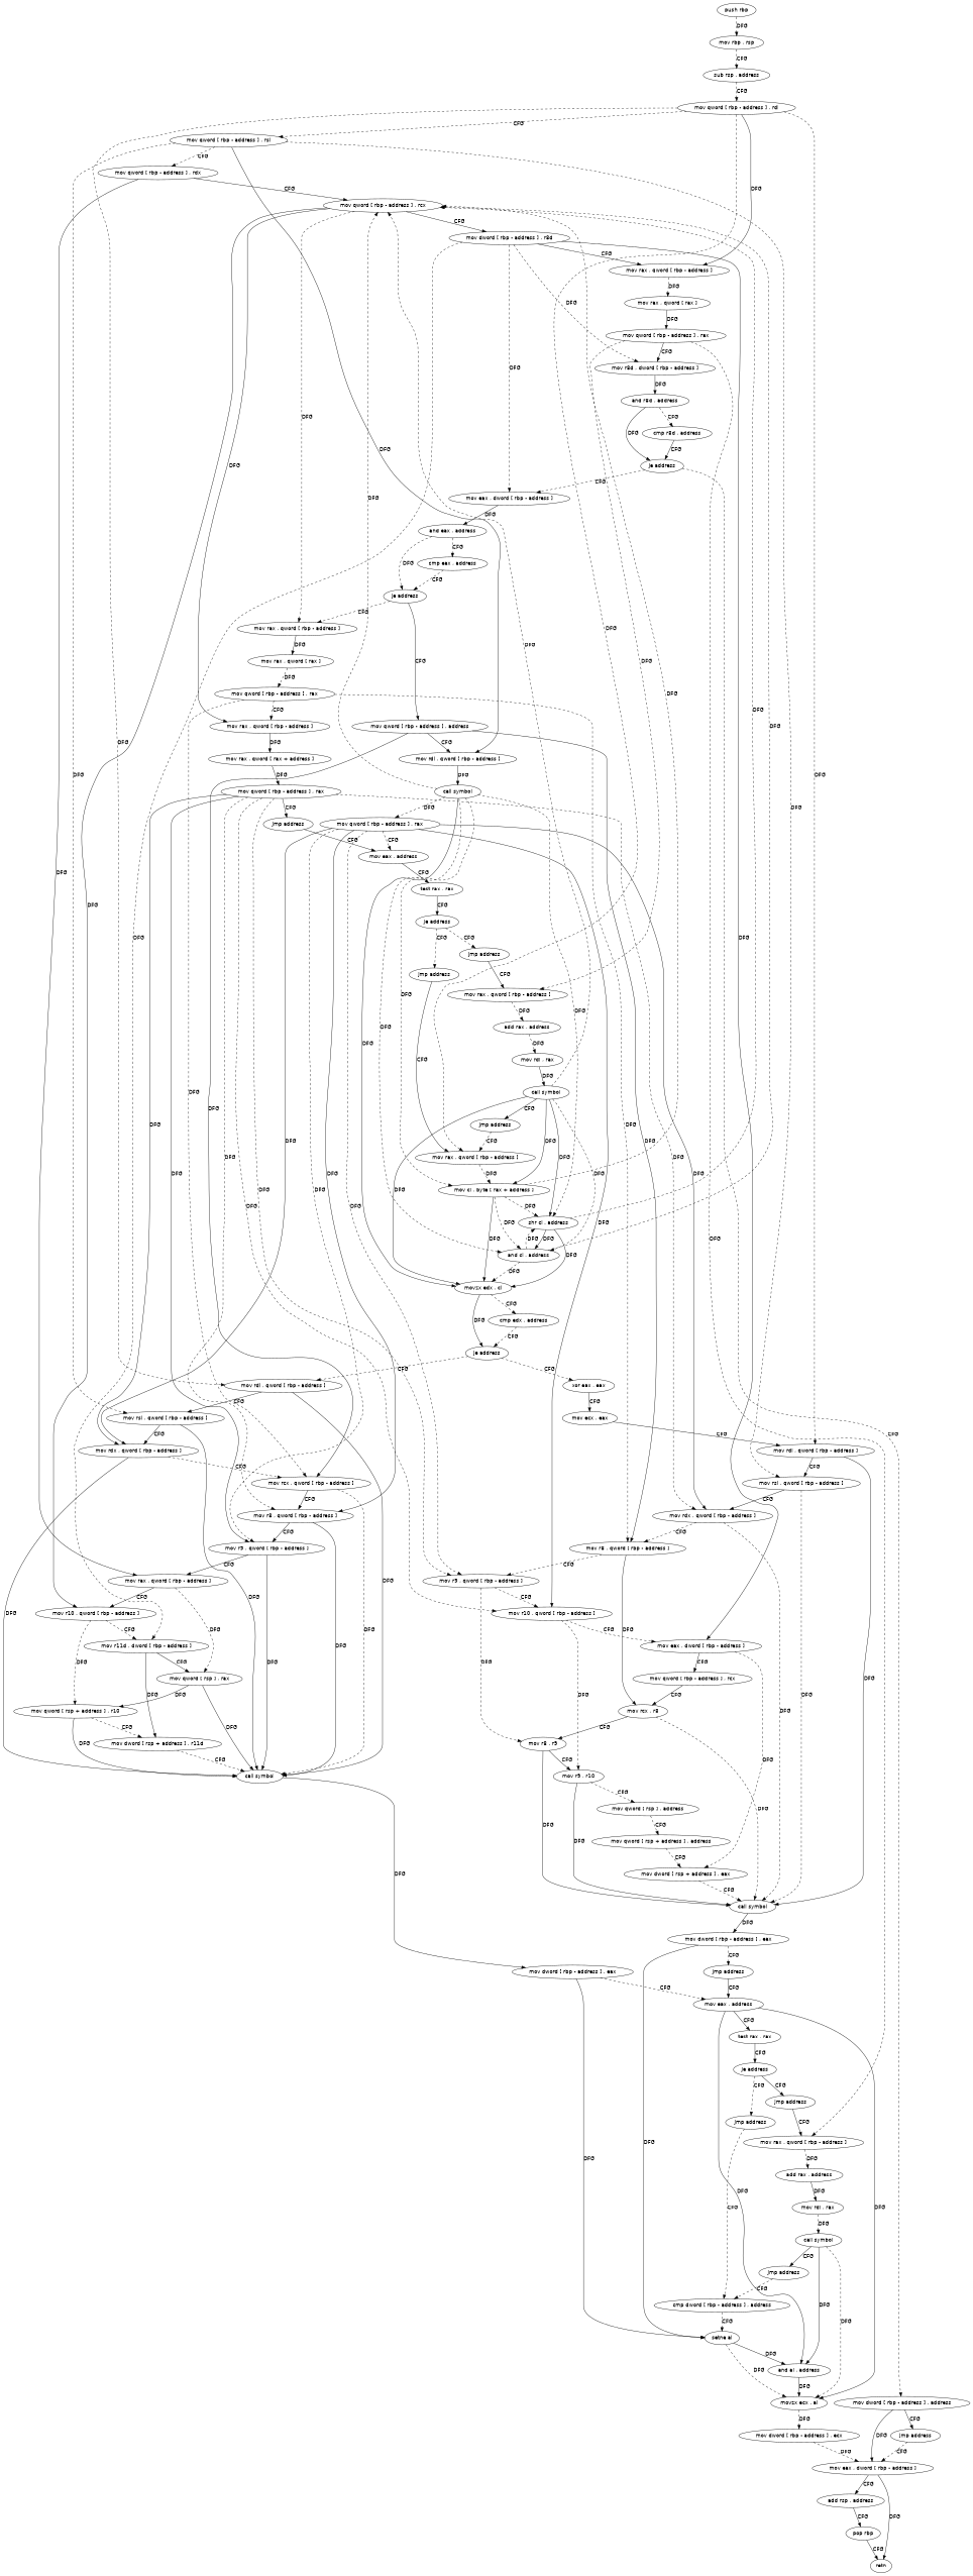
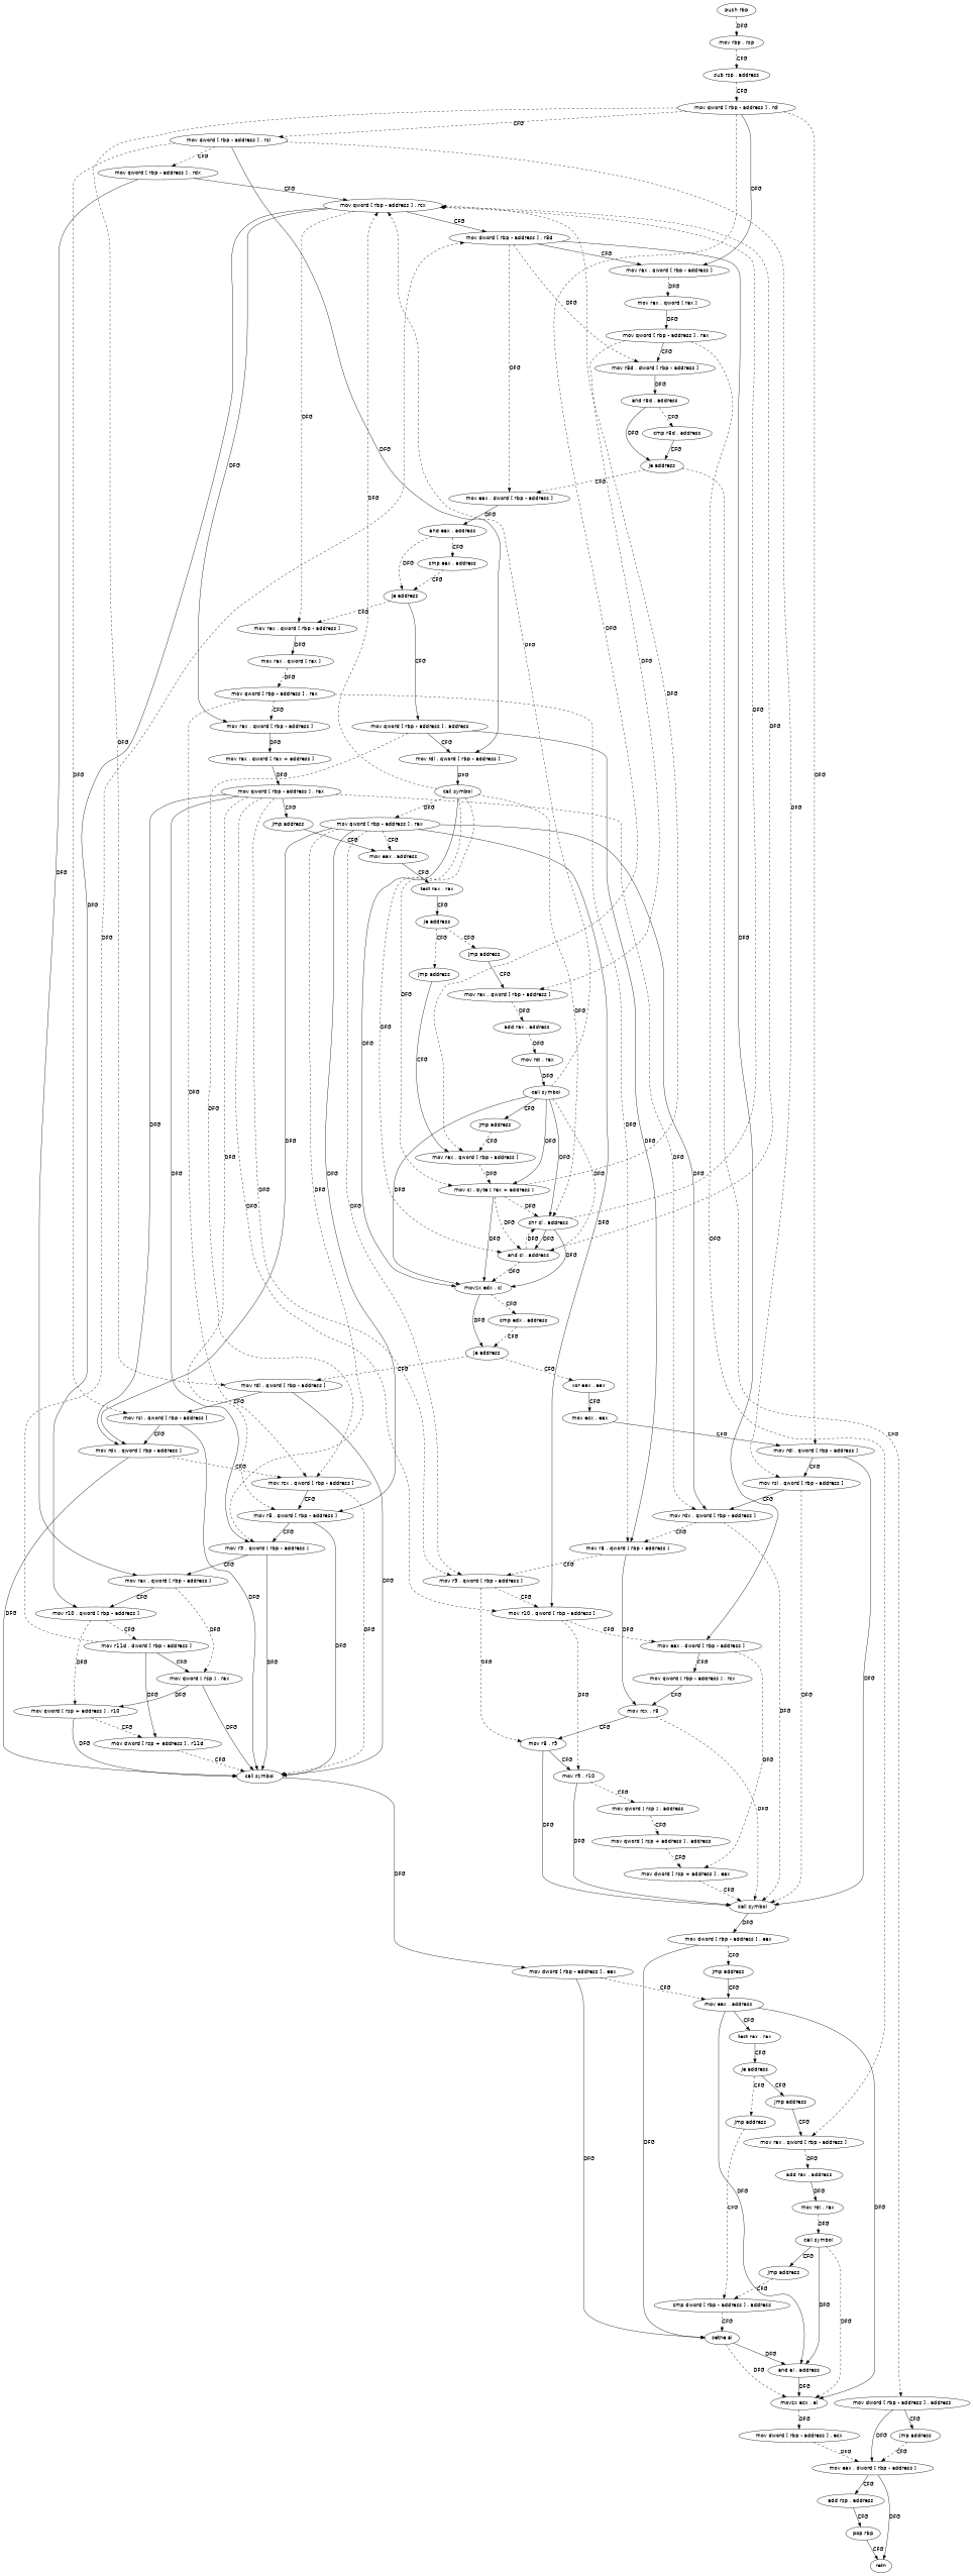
  digraph {
    fontname="DejaVu Sans"
    node [fontname="DejaVu Sans"]
    edge [fontname="DejaVu Sans" style=solid]
    n1 [label="push rbp"]
    n2 [label="mov rbp , rsp"]
    n3 [label="sub rsp , address"]
    n4 [label="mov qword [ rbp - address ] , rdi"]
    n5 [label="mov qword [ rbp - address ] , rsi"]
    n6 [label="mov rax , qword [ rbp - address ]"]
    n7 [label="mov rax , qword [ rbp - address ]"]
    n8 [label="mov rdi , qword [ rbp - address ]"]
    n9 [label="mov rdi , qword [ rbp - address ]"]
    n10 [label="mov qword [ rbp - address ] , rdx"]
    n11 [label="mov rdi , qword [ rbp - address ]"]
    n12 [label="mov rsi , qword [ rbp - address ]"]
    n13 [label="mov rsi , qword [ rbp - address ]"]
    n14 [label="mov rax , qword [ rax ]"]
    n15 [label="mov cl , byte [ rax + address ]"]
    n16 [label="call symbol"]
    n17 [label="call symbol"]
    n18 [label="mov qword [ rbp - address ] , rcx"]
    n19 [label="mov rax , qword [ rbp - address ]"]
    n20 [label="call symbol"]
    n21 [label="mov rdx , qword [ rbp - address ]"]
    n22 [label="mov rdx , qword [ rbp - address ]"]
    n23 [label="mov dword [ rbp - address ] , r8d"]
    n24 [label="mov rax , qword [ rbp - address ]"]
    n25 [label="mov rax , qword [ rbp - address ]"]
    n26 [label="mov r10 , qword [ rbp - address ]"]
    n27 [label="mov qword [ rsp ] , rax"]
    n28 [label="mov r8d , dword [ rbp - address ]"]
    n29 [label="mov eax , dword [ rbp - address ]"]
    n30 [label="mov r11d , dword [ rbp - address ]"]
    n31 [label="mov eax , dword [ rbp - address ]"]
    n32 [label="mov rax , qword [ rax ]"]
    n33 [label="mov rax , qword [ rax + address ]"]
    n34 [label="mov qword [ rsp + address ] , r10"]
    n35 [label="and r8d , address"]
    n36 [label="and eax , address"]
    n37 [label="mov dword [ rsp + address ] , r11d"]
    n38 [label="mov qword [ rbp - address ] , rcx"]
    n39 [label="mov dword [ rsp + address ] , eax"]
    n40 [label="mov qword [ rbp - address ] , rax"]
    n41 [label="mov rax , qword [ rbp - address ]"]
    n42 [label="mov rax , qword [ rbp - address ]"]
    n43 [label="add rax , address"]
    n44 [label="add rax , address"]
    n45 [label="cmp r8d , address"]
    n46 [label="je address"]
    n47 [label="mov dword [ rbp - address ] , address"]
    n48 [label="jmp address"]
    n49 [label="mov eax , dword [ rbp - address ]"]
    n50 [label="cmp eax , address"]
    n51 [label="je address"]
    n52 [label="add rsp , address"]
    n53 [label=retn]
    n54 [label="mov qword [ rbp - address ] , address"]
    n55 [label="mov rcx , qword [ rbp - address ]"]
    n56 [label="mov r8 , qword [ rbp - address ]"]
    n57 [label="mov r8 , qword [ rbp - address ]"]
    n58 [label="mov r9 , qword [ rbp - address ]"]
    n59 [label="mov rcx , r8"]
    n60 [label="mov qword [ rbp - address ] , rax"]
    n61 [label="pop rbp"]
    n62 [label="mov qword [ rbp - address ] , rax"]
    n63 [label="shr cl , address"]
    n64 [label="and cl , address"]
    n65 [label="movzx edx , cl"]
    n66 [label="mov eax , address"]
    n67 [label="mov r9 , qword [ rbp - address ]"]
    n68 [label="mov r10 , qword [ rbp - address ]"]
    n69 [label="cmp edx , address"]
    n70 [label="je address"]
    n71 [label="test rax , rax"]
    n72 [label="mov r8 , r9"]
    n73 [label="mov r9 , r10"]
    n74 [label="je address"]
    n75 [label="mov qword [ rbp - address ] , rax"]
    n76 [label="jmp address"]
    n77 [label="jmp address"]
    n78 [label="jmp address"]
    n79 [label="mov rdi , rax"]
    n80 [label="xor eax , eax"]
    n81 [label="mov ecx , eax"]
    n82 [label="mov dword [ rbp - address ] , eax"]
    n83 [label="call symbol"]
    n84 [label="jmp address"]
    n85 [label="mov eax , address"]
    n86 [label="setne al"]
    n87 [label="test rax , rax"]
    n88 [label="and al , address"]
    n89 [label="movzx ecx , al"]
    n90 [label="je address"]
    n91 [label="mov dword [ rbp - address ] , ecx"]
    n92 [label="mov dword [ rbp - address ] , eax"]
    n93 [label="mov qword [ rsp ] , address"]
    n94 [label="mov qword [ rsp + address ] , address"]
    n95 [label="jmp address"]
    n96 [label="jmp address"]
    n97 [label="cmp dword [ rbp - address ] , address"]
    n98 [label="jmp address"]
    n99 [label="mov rdi , rax"]
    n100 [label="call symbol"]
    n101 [label="jmp address"]
    n1 -> n2 [label=DFG style=dashed]
    n2 -> n3 [label=CFG style=dashed]
    n3 -> n4 [label=CFG style=dashed]
    n4 -> n5 [label=CFG style=dashed]
    n4 -> n6 [label=DFG]
    n4 -> n7 [label=DFG style=dashed]
    n4 -> n8 [label=DFG style=dashed]
    n4 -> n9 [label=DFG style=dashed]
    n5 -> n10 [label=CFG style=dashed]
    n5 -> n11 [label=DFG]
    n5 -> n12 [label=DFG style=dashed]
    n5 -> n13 [label=DFG style=dashed]
    n6 -> n14 [label=DFG style=dashed]
    n7 -> n15 [label=DFG style=dashed]
    n8 -> n12 [label=CFG]
    n8 -> n16 [label=DFG]
    n9 -> n13 [label=CFG]
    n9 -> n17 [label=DFG]
    n10 -> n18 [label=CFG]
    n10 -> n19 [label=DFG]
    n11 -> n20 [label=DFG]
    n12 -> n16 [label=DFG]
    n12 -> n21 [label=CFG]
    n13 -> n17 [label=DFG style=dashed]
    n13 -> n22 [label=CFG]
    n14 -> n40 [label=DFG]
    n15 -> n18 [label=DFG style=dashed]
    n15 -> n63 [label=DFG style=dashed]
    n15 -> n64 [label=DFG style=dashed]
    n15 -> n65 [label=DFG]
    n16 -> n82 [label=DFG]
    n17 -> n92 [label=DFG]
    n18 -> n23 [label=CFG]
    n18 -> n24 [label=DFG style=dashed]
    n18 -> n25 [label=DFG]
    n18 -> n26 [label=DFG]
    n19 -> n26 [label=CFG]
    n19 -> n27 [label=DFG style=dashed]
    n20 -> n15 [label=DFG style=dashed]
    n20 -> n18 [label=DFG style=dashed]
    n20 -> n62 [label=DFG style=dashed]
    n20 -> n63 [label=DFG style=dashed]
    n20 -> n64 [label=DFG style=dashed]
    n20 -> n65 [label=DFG]
    n21 -> n16 [label=DFG]
    n21 -> n55 [label=CFG style=dashed]
    n22 -> n17 [label=DFG style=dashed]
    n22 -> n56 [label=CFG style=dashed]
    n23 -> n6 [label=CFG]
    n23 -> n28 [label=DFG style=dashed]
    n23 -> n29 [label=DFG style=dashed]
-   n23 -> n30 [label=DFG style=dashed]
+   n30 -> n23 [label=DFG style=dashed]
    n23 -> n31 [label=DFG]
    n24 -> n32 [label=DFG]
    n25 -> n33 [label=DFG]
    n26 -> n30 [label=CFG style=dashed]
    n26 -> n34 [label=DFG style=dashed]
    n27 -> n16 [label=DFG]
    n27 -> n34 [label=DFG]
    n28 -> n35 [label=DFG]
    n29 -> n36 [label=DFG]
    n30 -> n27 [label=CFG]
    n30 -> n37 [label=DFG]
    n31 -> n38 [label=CFG]
    n31 -> n39 [label=DFG style=dashed]
    n32 -> n60 [label=DFG style=dashed]
    n33 -> n75 [label=DFG]
    n34 -> n16 [label=DFG]
    n34 -> n37 [label=CFG style=dashed]
    n35 -> n45 [label=CFG style=dashed]
    n35 -> n46 [label=DFG]
    n36 -> n50 [label=CFG style=dashed]
    n36 -> n51 [label=DFG style=dashed]
    n37 -> n16 [label=CFG style=dashed]
    n38 -> n59 [label=CFG]
    n39 -> n17 [label=CFG style=dashed]
    n40 -> n28 [label=CFG]
    n40 -> n41 [label=DFG style=dashed]
    n40 -> n42 [label=DFG style=dashed]
    n41 -> n43 [label=DFG style=dashed]
    n42 -> n44 [label=DFG style=dashed]
    n43 -> n79 [label=DFG style=dashed]
    n44 -> n99 [label=DFG]
    n45 -> n46 [label=CFG]
    n46 -> n29 [label=CFG style=dashed]
    n46 -> n47 [label=CFG style=dashed]
    n47 -> n48 [label=CFG]
    n47 -> n49 [label=DFG]
    n48 -> n49 [label=CFG style=dashed]
    n49 -> n52 [label=CFG]
    n49 -> n53 [label=DFG]
    n50 -> n51 [label=CFG style=dashed]
    n51 -> n24 [label=CFG style=dashed]
    n51 -> n54 [label=CFG]
    n52 -> n61 [label=CFG]
    n54 -> n11 [label=CFG]
-   n54 -> n55 [label=DFG]
+   n54 -> n55 [label=DFG style=dashed]
    n54 -> n56 [label=DFG]
    n55 -> n16 [label=DFG style=dashed]
    n55 -> n57 [label=CFG]
    n56 -> n58 [label=CFG style=dashed]
    n56 -> n59 [label=DFG]
    n57 -> n16 [label=DFG]
    n57 -> n67 [label=CFG]
    n58 -> n68 [label=CFG style=dashed]
    n58 -> n72 [label=DFG style=dashed]
    n59 -> n17 [label=DFG style=dashed]
    n59 -> n72 [label=CFG]
    n60 -> n25 [label=CFG style=dashed]
    n60 -> n55 [label=DFG style=dashed]
    n60 -> n56 [label=DFG style=dashed]
    n61 -> n53 [label=CFG]
    n62 -> n21 [label=DFG]
    n62 -> n22 [label=DFG]
    n62 -> n57 [label=DFG]
    n62 -> n58 [label=DFG style=dashed]
    n62 -> n66 [label=CFG style=dashed]
    n62 -> n67 [label=DFG style=dashed]
    n62 -> n68 [label=DFG]
    n63 -> n18 [label=DFG style=dashed]
    n63 -> n64 [label=DFG]
    n63 -> n65 [label=DFG]
    n64 -> n18 [label=DFG style=dashed]
    n64 -> n63 [label=DFG style=dashed]
    n64 -> n65 [label=DFG style=dashed]
    n65 -> n69 [label=CFG style=dashed]
    n65 -> n70 [label=DFG]
    n66 -> n71 [label=CFG]
    n67 -> n16 [label=DFG]
    n67 -> n19 [label=CFG]
    n68 -> n31 [label=CFG style=dashed]
    n68 -> n73 [label=DFG style=dashed]
    n69 -> n70 [label=CFG style=dashed]
    n70 -> n8 [label=CFG style=dashed]
    n70 -> n80 [label=CFG style=dashed]
    n71 -> n74 [label=CFG]
    n72 -> n17 [label=DFG]
    n72 -> n73 [label=CFG]
    n73 -> n17 [label=DFG]
    n73 -> n93 [label=CFG style=dashed]
    n74 -> n77 [label=CFG style=dashed]
    n74 -> n78 [label=CFG style=dashed]
    n75 -> n21 [label=DFG]
    n75 -> n22 [label=DFG style=dashed]
    n75 -> n57 [label=DFG style=dashed]
    n75 -> n58 [label=DFG style=dashed]
    n75 -> n67 [label=DFG]
    n75 -> n68 [label=DFG style=dashed]
    n75 -> n76 [label=CFG]
    n76 -> n66 [label=CFG]
    n77 -> n7 [label=CFG]
    n78 -> n41 [label=CFG]
    n79 -> n83 [label=DFG]
    n80 -> n81 [label=CFG]
    n81 -> n9 [label=CFG]
    n82 -> n85 [label=CFG style=dashed]
    n82 -> n86 [label=DFG]
    n83 -> n15 [label=DFG]
    n83 -> n18 [label=DFG style=dashed]
    n83 -> n63 [label=DFG]
    n83 -> n64 [label=DFG style=dashed]
    n83 -> n65 [label=DFG]
    n83 -> n84 [label=CFG]
    n84 -> n7 [label=CFG style=dashed]
    n85 -> n87 [label=CFG]
    n85 -> n88 [label=DFG]
    n85 -> n89 [label=DFG]
    n86 -> n88 [label=DFG]
    n86 -> n89 [label=DFG style=dashed]
    n87 -> n90 [label=CFG]
    n88 -> n89 [label=DFG]
    n89 -> n91 [label=DFG style=dashed]
    n90 -> n96 [label=CFG style=dashed]
    n90 -> n98 [label=CFG]
    n91 -> n49 [label=DFG style=dashed]
    n92 -> n86 [label=DFG]
    n92 -> n95 [label=CFG style=dashed]
    n93 -> n94 [label=CFG style=dashed]
    n94 -> n39 [label=CFG style=dashed]
    n95 -> n85 [label=CFG]
    n96 -> n97 [label=CFG style=dashed]
    n97 -> n86 [label=CFG style=dashed]
    n98 -> n42 [label=CFG]
    n99 -> n100 [label=DFG style=dashed]
    n100 -> n88 [label=DFG]
    n100 -> n89 [label=DFG style=dashed]
    n100 -> n101 [label=CFG]
    n101 -> n97 [label=CFG style=dashed]
  }
